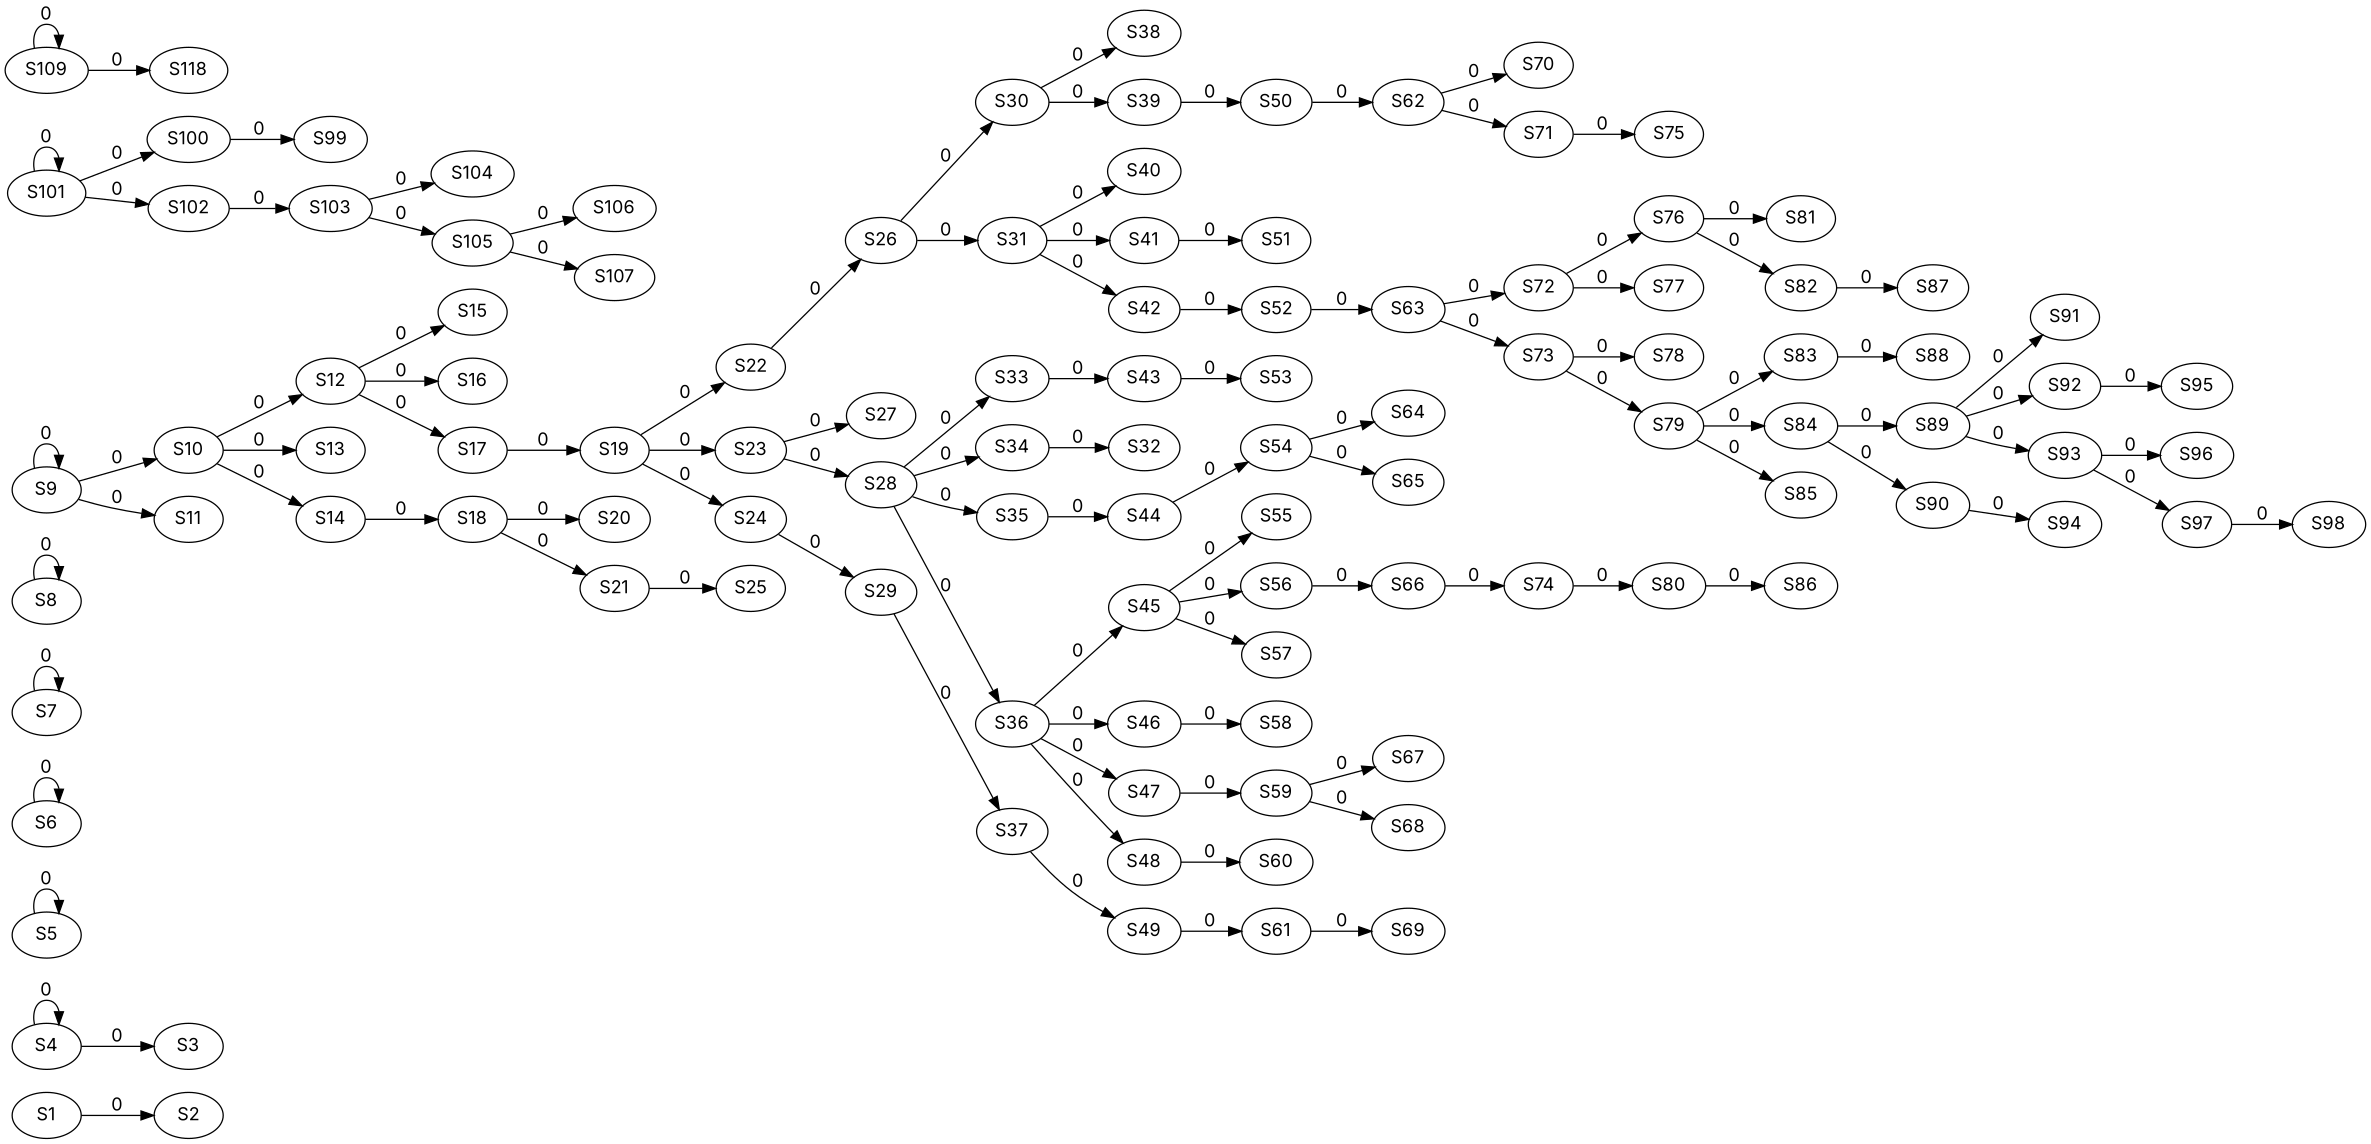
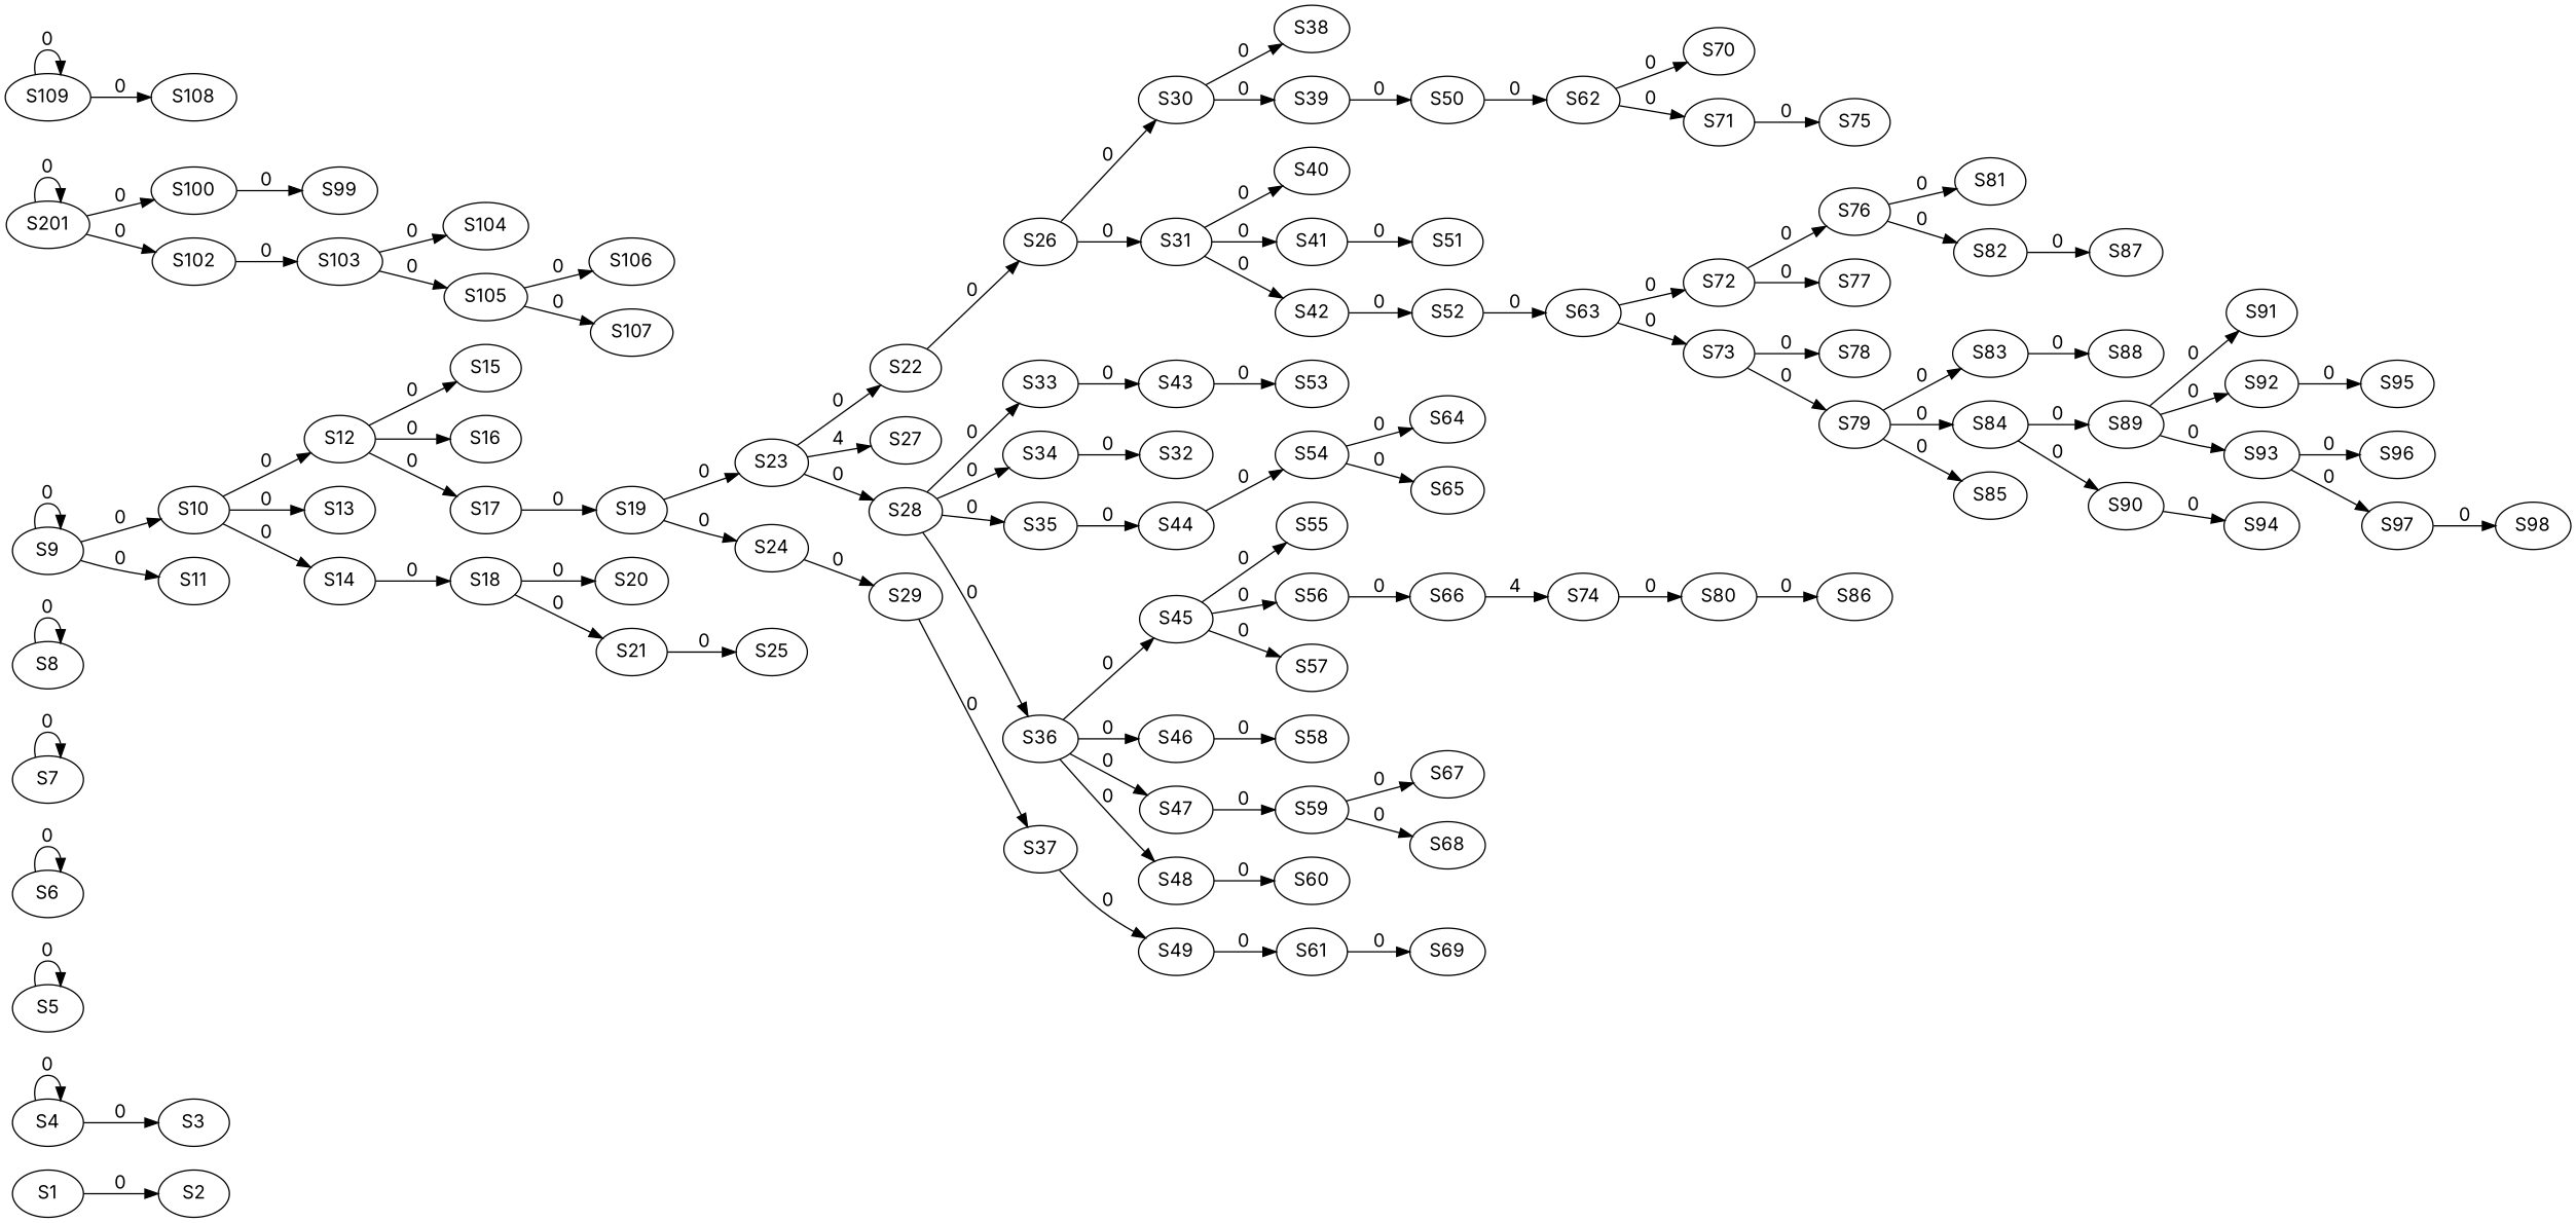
  strict digraph {
    fontname=Inter
    rankdir=LR
    node [fontname=Inter]
    edge [fontname=Inter]
    S1
    S2
    S4
    S3
    S5
    S6
    S7
    S8
    S9
    S10
    S11
    S12
    S13
    S14
    S15
    S16
    S17
    S18
    S19
    S20
    S21
    S22
    S23
    S24
    S25
    S26
    S27
    S28
    S29
    S30
    S31
    S33
    S34
    S35
    S36
    S37
    S38
    S39
    S40
    S41
    S42
    S43
    S32
    S44
    S45
    S46
    S47
    S48
    S49
    S50
    S51
    S52
    S53
    S54
    S55
    S56
    S57
    S58
    S59
    S60
    S61
    S62
    S63
    S64
    S65
    S66
    S67
    S68
    S69
    S70
    S71
    S72
    S73
    S74
    S75
    S76
    S77
    S78
    S79
    S80
    S81
    S82
    S83
    S84
    S85
    S86
    S87
    S88
    S89
    S90
    S91
    S92
    S93
    S94
    S95
    S96
    S97
    S98
    S100
    S99
-   S101
+   S101 [label=S201]
    S102
    S103
    S104
    S105
    S106
    S107
    S109
-   S108 [label=S118]
+   S108
    S1 -> S2 [label=0]
    S4 -> S4 [label=0]
    S4 -> S3 [label=0]
    S5 -> S5 [label=0]
    S6 -> S6 [label=0]
    S7 -> S7 [label=0]
    S8 -> S8 [label=0]
    S9 -> S9 [label=0]
    S9 -> S10 [label=0]
    S9 -> S11 [label=0]
    S10 -> S12 [label=0]
    S10 -> S13 [label=0]
    S10 -> S14 [label=0]
    S12 -> S15 [label=0]
    S12 -> S16 [label=0]
    S12 -> S17 [label=0]
    S14 -> S18 [label=0]
    S17 -> S19 [label=0]
    S18 -> S20 [label=0]
    S18 -> S21 [label=0]
-   S19 -> S22 [label=0]
+   S23 -> S22 [label=0]
    S19 -> S23 [label=0]
    S19 -> S24 [label=0]
    S21 -> S25 [label=0]
    S22 -> S26 [label=0]
-   S23 -> S27 [label=0]
+   S23 -> S27 [label=4]
    S23 -> S28 [label=0]
    S24 -> S29 [label=0]
    S26 -> S30 [label=0]
    S26 -> S31 [label=0]
    S28 -> S33 [label=0]
    S28 -> S34 [label=0]
    S28 -> S35 [label=0]
    S28 -> S36 [label=0]
    S29 -> S37 [label=0]
    S30 -> S38 [label=0]
    S30 -> S39 [label=0]
    S31 -> S40 [label=0]
    S31 -> S41 [label=0]
    S31 -> S42 [label=0]
    S33 -> S43 [label=0]
    S34 -> S32 [label=0]
    S35 -> S44 [label=0]
    S36 -> S45 [label=0]
    S36 -> S46 [label=0]
    S36 -> S47 [label=0]
    S36 -> S48 [label=0]
    S37 -> S49 [label=0]
    S39 -> S50 [label=0]
    S41 -> S51 [label=0]
    S42 -> S52 [label=0]
    S43 -> S53 [label=0]
    S44 -> S54 [label=0]
    S45 -> S55 [label=0]
    S45 -> S56 [label=0]
    S45 -> S57 [label=0]
    S46 -> S58 [label=0]
    S47 -> S59 [label=0]
    S48 -> S60 [label=0]
    S49 -> S61 [label=0]
    S50 -> S62 [label=0]
    S52 -> S63 [label=0]
    S54 -> S64 [label=0]
    S54 -> S65 [label=0]
    S56 -> S66 [label=0]
    S59 -> S67 [label=0]
    S59 -> S68 [label=0]
    S61 -> S69 [label=0]
    S62 -> S70 [label=0]
    S62 -> S71 [label=0]
    S63 -> S72 [label=0]
    S63 -> S73 [label=0]
-   S66 -> S74 [label=0]
+   S66 -> S74 [label=4]
    S71 -> S75 [label=0]
    S72 -> S76 [label=0]
    S72 -> S77 [label=0]
    S73 -> S78 [label=0]
    S73 -> S79 [label=0]
    S74 -> S80 [label=0]
    S76 -> S81 [label=0]
    S76 -> S82 [label=0]
    S79 -> S83 [label=0]
    S79 -> S84 [label=0]
    S79 -> S85 [label=0]
    S80 -> S86 [label=0]
    S82 -> S87 [label=0]
    S83 -> S88 [label=0]
    S84 -> S89 [label=0]
    S84 -> S90 [label=0]
    S89 -> S91 [label=0]
    S89 -> S92 [label=0]
    S89 -> S93 [label=0]
    S90 -> S94 [label=0]
    S92 -> S95 [label=0]
    S93 -> S96 [label=0]
    S93 -> S97 [label=0]
    S97 -> S98 [label=0]
    S100 -> S99 [label=0]
    S101 -> S100 [label=0]
    S101 -> S101 [label=0]
    S101 -> S102 [label=0]
    S102 -> S103 [label=0]
    S103 -> S104 [label=0]
    S103 -> S105 [label=0]
    S105 -> S106 [label=0]
    S105 -> S107 [label=0]
    S109 -> S109 [label=0]
    S109 -> S108 [label=0]
  }
